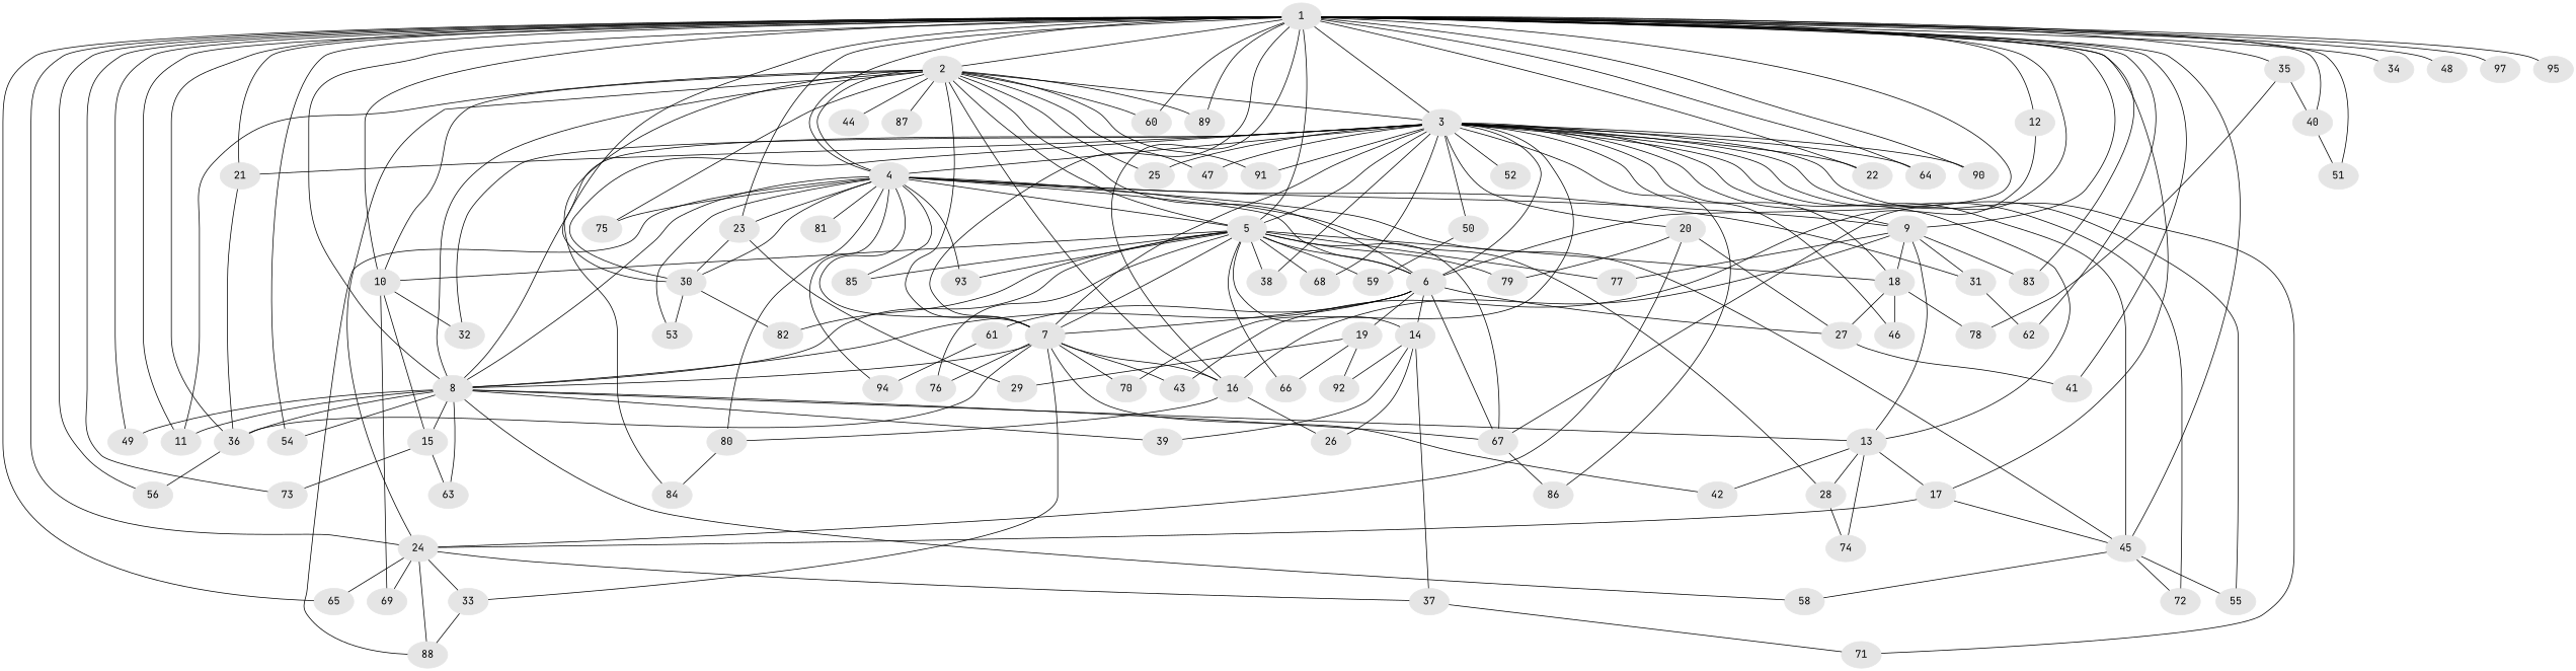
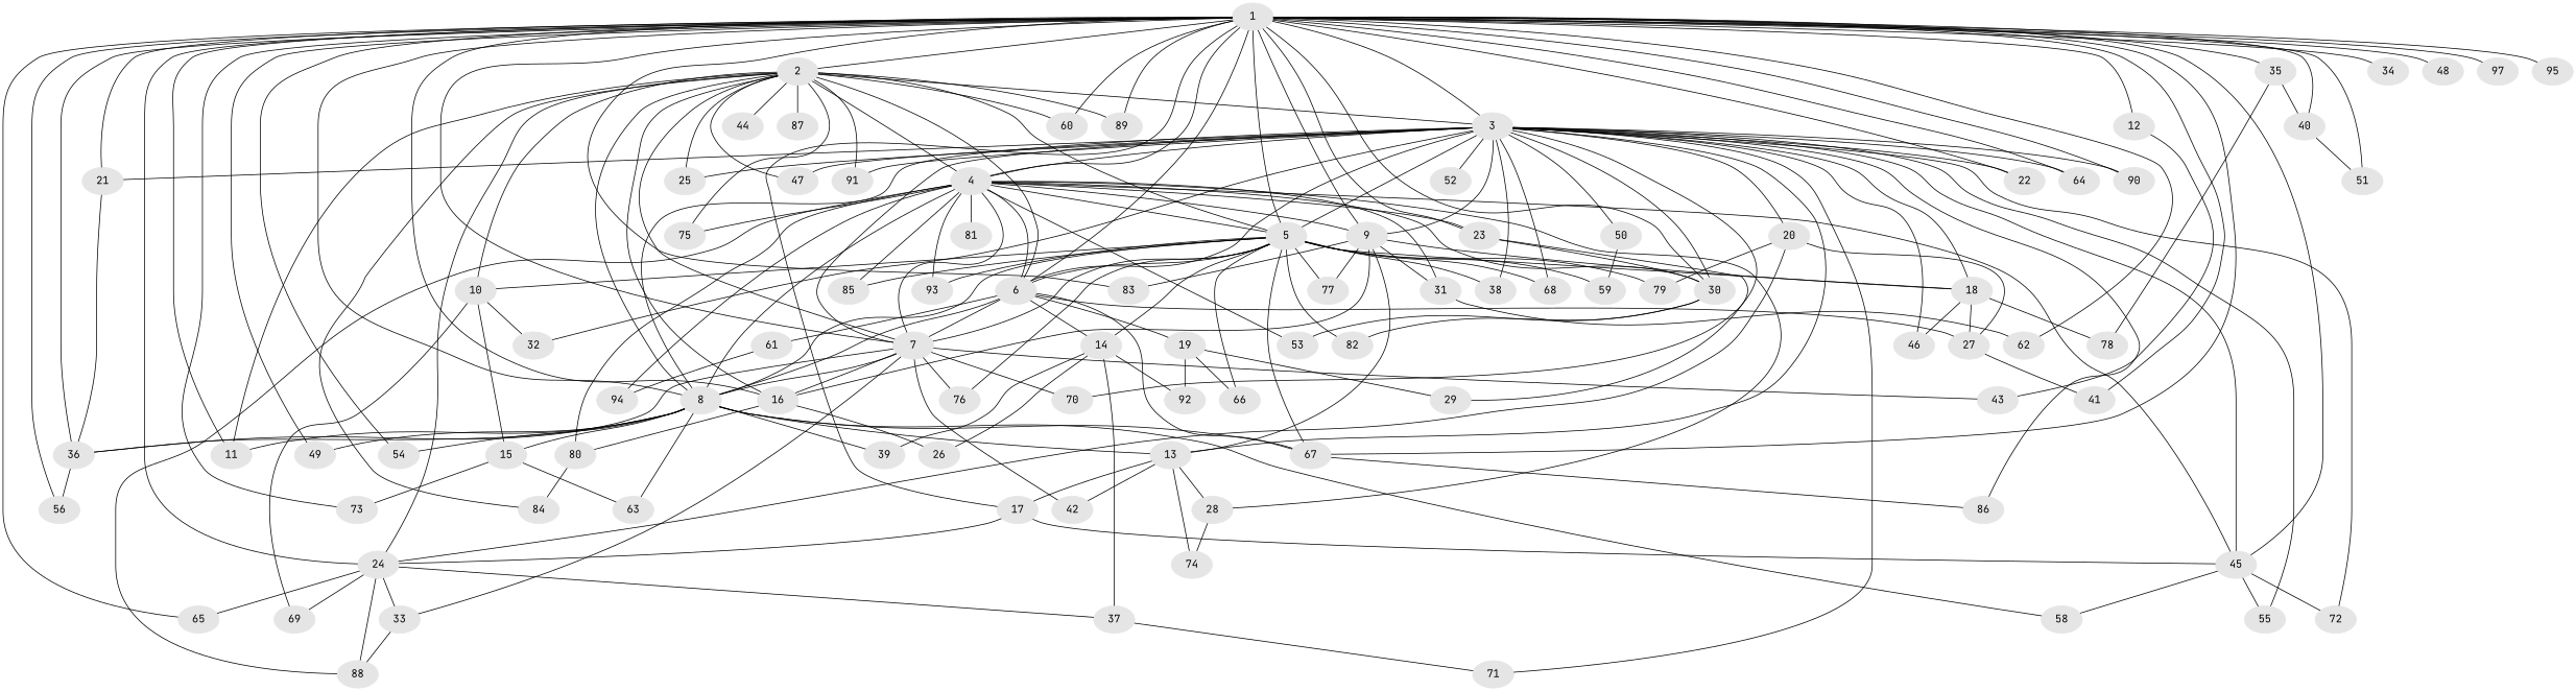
  graph {
    fontname="JetBrains Mono"
    node [color=gray90 fontname="JetBrains Mono" style=filled]
    edge [fontname="JetBrains Mono" weight=1.0]
    1
    2
    3
    4
    5
    6
    7
    8
    9
    10
    11
    12
    16
    17
    21
    22
    23
    24
    30
    34
    35
    36
    40
    41
    45
    48
    49
    51
    54
    56
    n31 [label=97]
    60
    62
    64
    65
    67
    73
    83
    89
    90
    95
    25
    44
    47
    75
    84
    87
    91
    13
    18
    20
    32
    38
    46
    50
    52
    55
    68
    70
    71
    72
    86
    28
    31
    53
    80
    81
    85
    88
    93
    94
    14
    59
    66
    76
    77
    79
    82
    19
    27
    61
    33
    42
    43
    15
    39
    58
    63
    69
    26
    29
    37
    78
    74
    92
    1 -- 2 [weight=2.0]
    1 -- 3 [weight=4.0]
    1 -- 4 [weight=2.0]
    1 -- 5 [weight=4.0]
    1 -- 6 [weight=2.0]
    1 -- 7 [weight=3.0]
    1 -- 8 [weight=3.0]
    1 -- 9
-   1 -- 10 [weight=2.0]
    1 -- 11
    1 -- 12
    1 -- 16
    1 -- 17
    1 -- 21
    1 -- 22
    1 -- 23
    1 -- 24 [weight=2.0]
    1 -- 30
    1 -- 34 [weight=2.0]
    1 -- 35 [weight=2.0]
    1 -- 36
    1 -- 40
    1 -- 41
    1 -- 45
    1 -- 48 [weight=2.0]
    1 -- 49
    1 -- 51
    1 -- 54
    1 -- 56
    1 -- n31 [weight=2.0]
    1 -- 60
    1 -- 62
    1 -- 64
    1 -- 65
    1 -- 67
    1 -- 73
    1 -- 83
    1 -- 89
    1 -- 90
    1 -- 95
    2 -- 3
    2 -- 4 [weight=2.0]
    2 -- 5 [weight=2.0]
    2 -- 6
    2 -- 7
    2 -- 8 [weight=2.0]
    2 -- 10
    2 -- 11 [weight=2.0]
    2 -- 16
    2 -- 24
    2 -- 60
    2 -- 89
    2 -- 25
    2 -- 44
    2 -- 47
    2 -- 75
    2 -- 84
    2 -- 87
    2 -- 91
    3 -- 4
    3 -- 5 [weight=2.0]
    3 -- 6
    3 -- 7
    3 -- 8
    3 -- 9 [weight=2.0]
    3 -- 21
    3 -- 22
    3 -- 30
    3 -- 45 [weight=2.0]
    3 -- 64
    3 -- 90
    3 -- 25
    3 -- 47
    3 -- 91
    3 -- 13
    3 -- 18
    3 -- 20
    3 -- 32
    3 -- 38
    3 -- 46
    3 -- 50
    3 -- 52
    3 -- 55
    3 -- 68
    3 -- 70
    3 -- 71
    3 -- 72
    3 -- 86
    4 -- 5 [weight=2.0]
    4 -- 6 [weight=2.0]
    4 -- 7 [weight=2.0]
    4 -- 8 [weight=2.0]
    4 -- 9
    4 -- 23
    4 -- 30
    4 -- 45
    4 -- 75
    4 -- 28
    4 -- 31
    4 -- 53
    4 -- 80
    4 -- 81
    4 -- 85
    4 -- 88
    4 -- 93
    4 -- 94
    5 -- 6 [weight=2.0]
    5 -- 7 [weight=2.0]
    5 -- 8 [weight=2.0]
    5 -- 10
    5 -- 67
    5 -- 18
    5 -- 38 [weight=2.0]
    5 -- 68
    5 -- 85
    5 -- 93
    5 -- 14
    5 -- 59
    5 -- 66
    5 -- 76
    5 -- 77
    5 -- 79
    5 -- 82
    6 -- 7
    6 -- 8
    6 -- 67
    6 -- 14
    6 -- 19
    6 -- 27
    6 -- 61
    7 -- 8
    7 -- 16
    7 -- 36
    7 -- 70
    7 -- 76
    7 -- 33
    7 -- 42
    7 -- 43
    8 -- 11 [weight=2.0]
    8 -- 36
    8 -- 49 [weight=2.0]
    8 -- 54
    8 -- 67
    8 -- 13
    8 -- 15
    8 -- 39
    8 -- 58
    8 -- 63
    9 -- 16
    9 -- 83
    9 -- 13
    9 -- 18
    9 -- 31
    9 -- 77
    10 -- 32
    10 -- 15
    10 -- 69
    12 -- 43
    16 -- 80
    16 -- 26
    17 -- 24
    17 -- 45
    21 -- 36
    23 -- 30
    23 -- 29
    24 -- 65
    24 -- 88
    24 -- 33
    24 -- 69
    24 -- 37
    30 -- 53
    30 -- 82
    35 -- 40
    35 -- 78
    36 -- 56
    40 -- 51
    45 -- 55
    45 -- 72
    45 -- 58
    67 -- 86
    13 -- 17
    13 -- 28
    13 -- 42
    13 -- 74
    18 -- 46
    18 -- 27
    18 -- 78
    20 -- 24
    20 -- 79
    20 -- 27
    50 -- 59
    28 -- 74
    31 -- 62
    80 -- 84
    14 -- 39
    14 -- 26
    14 -- 37
    14 -- 92
    19 -- 66
    19 -- 29
    19 -- 92
    27 -- 41
    61 -- 94
    33 -- 88
    15 -- 73
    15 -- 63
    37 -- 71
  }
